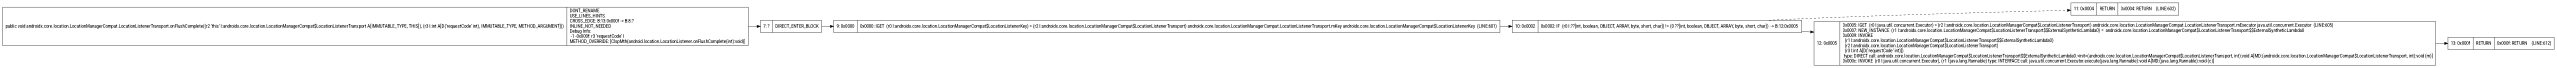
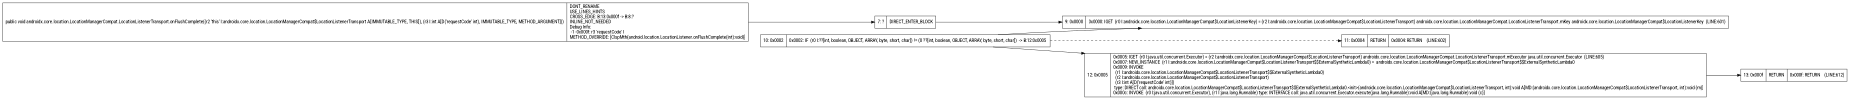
  digraph {
    fontname="Roboto Condensed"
    rankdir=LR
    node [fontname="Roboto Condensed" shape=record]
    edge [fontname="Roboto Condensed"]
    n1 [label="{7\:\ ?|DIRECT_ENTER_BLOCK\l}"]
    n2 [label="{9\:\ 0x0000|0x0000: IGET  (r0 I:androidx.core.location.LocationManagerCompat$LocationListenerKey) = (r2 I:androidx.core.location.LocationManagerCompat$LocationListenerTransport) androidx.core.location.LocationManagerCompat.LocationListenerTransport.mKey androidx.core.location.LocationManagerCompat$LocationListenerKey  (LINE:601)\l}"]
    n3 [label="{10\:\ 0x0002|0x0002: IF  (r0 I:??[int, boolean, OBJECT, ARRAY, byte, short, char]) != (0 ??[int, boolean, OBJECT, ARRAY, byte, short, char])  \-\> B:12:0x0005 \l}"]
    n4 [label="{11\:\ 0x0004|RETURN\l|0x0004: RETURN    (LINE:602)\l}"]
    n5 [label="{12\:\ 0x0005|0x0005: IGET  (r0 I:java.util.concurrent.Executor) = (r2 I:androidx.core.location.LocationManagerCompat$LocationListenerTransport) androidx.core.location.LocationManagerCompat.LocationListenerTransport.mExecutor java.util.concurrent.Executor  (LINE:605)\l0x0007: NEW_INSTANCE  (r1 I:androidx.core.location.LocationManagerCompat$LocationListenerTransport$$ExternalSyntheticLambda0) =  androidx.core.location.LocationManagerCompat$LocationListenerTransport$$ExternalSyntheticLambda0 \l0x0009: INVOKE  \l  (r1 I:androidx.core.location.LocationManagerCompat$LocationListenerTransport$$ExternalSyntheticLambda0)\l  (r2 I:androidx.core.location.LocationManagerCompat$LocationListenerTransport)\l  (r3 I:int A[D('requestCode' int)])\l type: DIRECT call: androidx.core.location.LocationManagerCompat$LocationListenerTransport$$ExternalSyntheticLambda0.\<init\>(androidx.core.location.LocationManagerCompat$LocationListenerTransport, int):void A[MD:(androidx.core.location.LocationManagerCompat$LocationListenerTransport, int):void (m)]\l0x000c: INVOKE  (r0 I:java.util.concurrent.Executor), (r1 I:java.lang.Runnable) type: INTERFACE call: java.util.concurrent.Executor.execute(java.lang.Runnable):void A[MD:(java.lang.Runnable):void (c)]\l}"]
    n6 [label="{13\:\ 0x000f|RETURN\l|0x000f: RETURN    (LINE:612)\l}"]
    n7 [label="{public void androidx.core.location.LocationManagerCompat.LocationListenerTransport.onFlushComplete((r2 'this' I:androidx.core.location.LocationManagerCompat$LocationListenerTransport A[IMMUTABLE_TYPE, THIS]), (r3 I:int A[D('requestCode' int), IMMUTABLE_TYPE, METHOD_ARGUMENT]))  | DONT_RENAME\lUSE_LINES_HINTS\lCROSS_EDGE: B:13:0x000f \-\> B:8:?\lINLINE_NOT_NEEDED\lDebug Info:\l  \-1 \-0x000f: r3 'requestCode' I\lMETHOD_OVERRIDE: [ClspMth\{android.location.LocationListener.onFlushComplete(int):void\}]\l}"]
    n1 -> n2
-   n2 -> n3
+   n3 -> n2
    n3 -> n4 [style=dashed]
    n3 -> n5
    n5 -> n6
    n7 -> n1
  }
